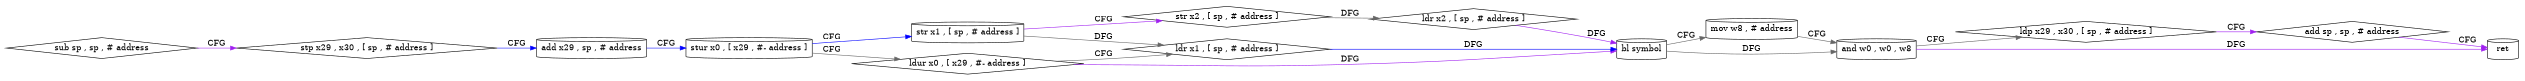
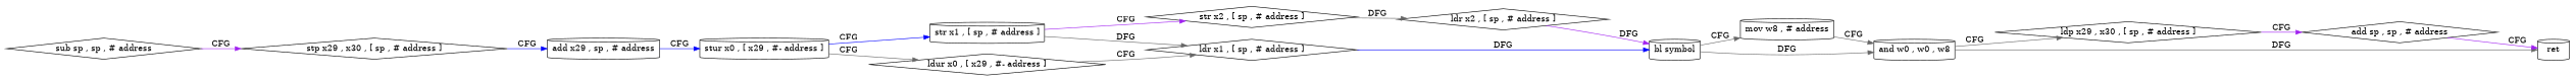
  digraph {
    rankdir=LR
    node [shape=diamond]
    edge [color=gray40]
    n1 [label="sub sp , sp , # address"]
    n2 [label="stp x29 , x30 , [ sp , # address ]"]
    n3 [label="add x29 , sp , # address" shape=cylinder]
    n4 [label="stur x0 , [ x29 , #- address ]" shape=cylinder]
    n5 [label="str x1 , [ sp , # address ]" shape=cylinder]
    n6 [label="ldur x0 , [ x29 , #- address ]"]
    n7 [label="str x2 , [ sp , # address ]"]
    n8 [label="ldr x1 , [ sp , # address ]"]
    n9 [label="bl symbol" shape=cylinder]
    n10 [label="ldr x2 , [ sp , # address ]"]
    n11 [label="mov w8 , # address" shape=cylinder]
    n12 [label="and w0 , w0 , w8" shape=cylinder]
    n13 [label="ldp x29 , x30 , [ sp , # address ]"]
    n14 [label=ret shape=cylinder]
    n15 [label="add sp , sp , # address"]
    n1 -> n2 [color=purple label=CFG]
    n2 -> n3 [color=blue label=CFG]
    n3 -> n4 [color=blue label=CFG]
    n4 -> n5 [color=blue label=CFG]
    n4 -> n6 [label=CFG]
    n5 -> n7 [color=purple label=CFG]
    n5 -> n8 [label=DFG]
    n6 -> n8 [label=CFG]
-   n6 -> n9 [color=purple label=DFG]
    n7 -> n10 [label=DFG]
    n8 -> n9 [color=blue label=DFG]
    n9 -> n11 [label=CFG]
    n9 -> n12 [label=DFG]
    n10 -> n9 [color=purple label=DFG]
    n11 -> n12 [label=CFG]
    n12 -> n13 [label=CFG]
-   n12 -> n14 [color=purple label=DFG]
+   n12 -> n14 [label=DFG]
    n13 -> n15 [color=purple label=CFG]
    n15 -> n14 [color=purple label=CFG]
  }
